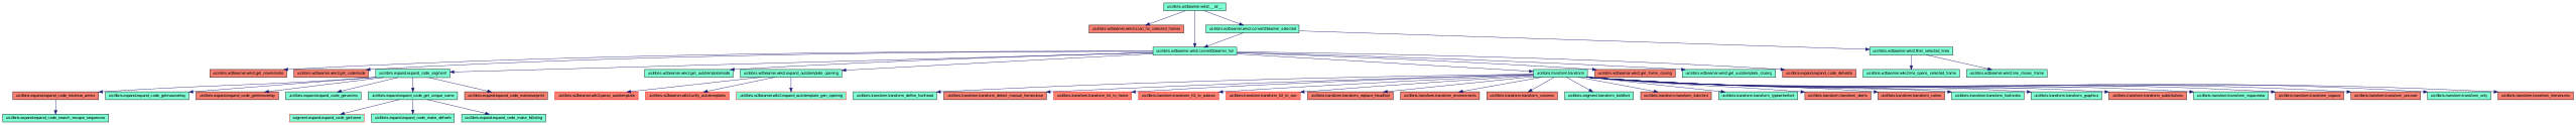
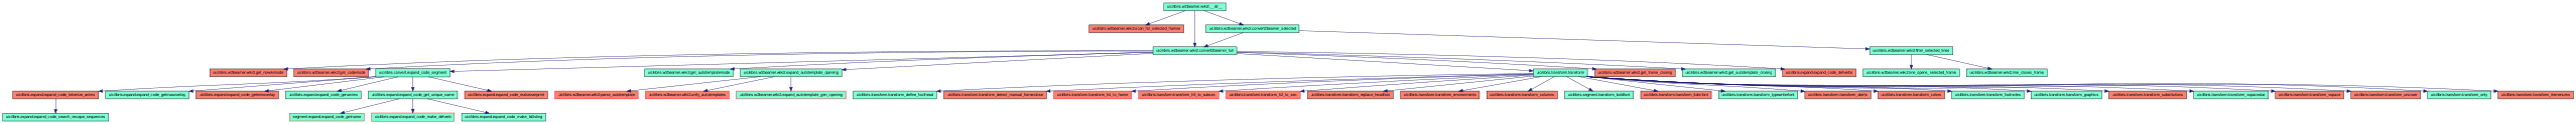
  digraph {
    rankdir=TB
    node [color=black fillcolor=aquamarine fontname=FreeSans fontsize=10 shape=record style=filled]
    edge [color=midnightblue fontname=FreeSans fontsize=10 labelfontname=FreeSans labelfontsize=10 style=solid]
    n1 [fontcolor=black height=0.2 label="uicilibris.w2beamer.wiki2.__str__" width=0.4]
    n2 [fillcolor=salmon height=0.2 label="uicilibris.w2beamer.wiki2.scan_for_selected_frames" width=0.4]
    n3 [height=0.2 label="uicilibris.w2beamer.wiki2.convert2beamer_selected" width=0.4]
    n4 [height=0.2 label="uicilibris.w2beamer.wiki2.convert2beamer_full" width=0.4]
    n5 [height=0.2 label="uicilibris.w2beamer.wiki2.filter_selected_lines" width=0.4]
    n6 [fillcolor=salmon height=0.2 label="uicilibris.w2beamer.wiki2.get_nowikimode" width=0.4]
    n7 [fillcolor=salmon height=0.2 label="uicilibris.w2beamer.wiki2.get_codemode" width=0.4]
-   n8 [height=0.2 label="uicilibris.expand.expand_code_segment" width=0.4]
+   n8 [height=0.2 label="uicilibris.convert.expand_code_segment" width=0.4]
    n9 [height=0.2 label="uicilibris.w2beamer.wiki2.get_autotemplatemode" width=0.4]
    n10 [height=0.2 label="uicilibris.w2beamer.wiki2.expand_autotemplate_opening" width=0.4]
    n11 [height=0.2 label="uicilibris.transform.transform" width=0.4]
    n12 [fillcolor=salmon height=0.2 label="uicilibris.w2beamer.wiki2.get_frame_closing" width=0.4]
    n13 [height=0.2 label="uicilibris.w2beamer.wiki2.get_autotemplate_closing" width=0.4]
    n14 [fillcolor=salmon height=0.2 label="uicilibris.expand.expand_code_defverbs" width=0.4]
    n15 [height=0.2 label="uicilibris.w2beamer.wiki2.line_opens_selected_frame" width=0.4]
    n16 [height=0.2 label="uicilibris.w2beamer.wiki2.line_closes_frame" width=0.4]
    n17 [fillcolor=salmon height=0.2 label="uicilibris.expand.expand_code_tokenize_anims" width=0.4]
    n18 [height=0.2 label="uicilibris.expand.expand_code_getmaxoverlay" width=0.4]
    n19 [fillcolor=salmon height=0.2 label="uicilibris.expand.expand_code_getminoverlay" width=0.4]
    n20 [height=0.2 label="uicilibris.expand.expand_code_genanims" width=0.4]
    n21 [height=0.2 label="uicilibris.expand.expand_code_get_unique_name" width=0.4]
    n22 [fillcolor=salmon height=0.2 label="uicilibris.expand.expand_code_makeoverprint" width=0.4]
    n23 [color=red fillcolor=salmon height=0.2 label="uicilibris.w2beamer.wiki2.parse_autotemplate" width=0.4]
    n24 [color=red fillcolor=salmon height=0.2 label="uicilibris.w2beamer.wiki2.unify_autotemplates" width=0.4]
    n25 [color=red height=0.2 label="uicilibris.w2beamer.wiki2.expand_autotemplate_gen_opening" width=0.4]
    n26 [height=0.2 label="uicilibris.transform.transform_define_foothead" width=0.4]
    n27 [fillcolor=salmon height=0.2 label="uicilibris.transform.transform_detect_manual_frameclose" width=0.4]
    n28 [color=red fillcolor=salmon height=0.2 label="uicilibris.transform.transform_h4_to_frame" width=0.4]
    n29 [color=red fillcolor=salmon height=0.2 label="uicilibris.transform.transform_h3_to_subsec" width=0.4]
    n30 [color=red fillcolor=salmon height=0.2 label="uicilibris.transform.transform_h2_to_sec" width=0.4]
    n31 [fillcolor=salmon height=0.2 label="uicilibris.transform.transform_replace_headfoot" width=0.4]
    n32 [fillcolor=salmon height=0.2 label="uicilibris.transform.transform_environments" width=0.4]
    n33 [fillcolor=salmon height=0.2 label="uicilibris.transform.transform_columns" width=0.4]
    n34 [height=0.2 label="uicilibris.segment.transform_boldfont" width=0.4]
    n35 [fillcolor=salmon height=0.2 label="uicilibris.transform.transform_italicfont" width=0.4]
    n36 [height=0.2 label="uicilibris.transform.transform_typewriterfont" width=0.4]
    n37 [fillcolor=salmon height=0.2 label="uicilibris.transform.transform_alerts" width=0.4]
    n38 [fillcolor=salmon height=0.2 label="uicilibris.transform.transform_colors" width=0.4]
    n39 [height=0.2 label="uicilibris.transform.transform_footnotes" width=0.4]
    n40 [height=0.2 label="uicilibris.transform.transform_graphics" width=0.4]
    n41 [fillcolor=salmon height=0.2 label="uicilibris.transform.transform_substitutions" width=0.4]
    n42 [height=0.2 label="uicilibris.transform.transform_vspacestar" width=0.4]
    n43 [fillcolor=salmon height=0.2 label="uicilibris.transform.transform_vspace" width=0.4]
    n44 [fillcolor=salmon height=0.2 label="uicilibris.transform.transform_uncover" width=0.4]
    n45 [height=0.2 label="uicilibris.transform.transform_only" width=0.4]
    n46 [fillcolor=salmon height=0.2 label="uicilibris.transform.transform_itemenums" width=0.4]
    n47 [height=0.2 label="uicilibris.expand.expand_code_search_escape_sequences" width=0.4]
    n48 [color=red height=0.2 label="segment.expand.expand_code_getname" width=0.4]
-   n49 [height=0.2 label="uicilibris.expand.expand_code_make_defverb" width=0.4]
+   n49 [color=red height=0.2 label="uicilibris.expand.expand_code_make_defverb" width=0.4]
    n50 [height=0.2 label="uicilibris.expand.expand_code_make_lstlisting" width=0.4]
    n1 -> n2
    n1 -> n3
    n1 -> n4
    n3 -> n4
    n3 -> n5
    n4 -> n6
    n4 -> n7
    n4 -> n8
    n4 -> n9
    n4 -> n10
    n4 -> n11
    n4 -> n12
    n4 -> n13
    n4 -> n14
    n5 -> n15
    n5 -> n16
    n8 -> n17
    n8 -> n18
    n8 -> n19
    n8 -> n20
    n8 -> n21
    n8 -> n22
    n10 -> n23
    n10 -> n24
    n10 -> n25
    n11 -> n26
    n11 -> n27
    n11 -> n28
    n11 -> n29
    n11 -> n30
    n11 -> n31
    n11 -> n32
    n11 -> n33
    n11 -> n34
    n11 -> n35
    n11 -> n36
    n11 -> n37
    n11 -> n38
    n11 -> n39
    n11 -> n40
    n11 -> n41
    n11 -> n42
    n11 -> n43
    n11 -> n44
    n11 -> n45
    n11 -> n46
    n17 -> n47
    n21 -> n48
    n21 -> n49
    n21 -> n50
  }
